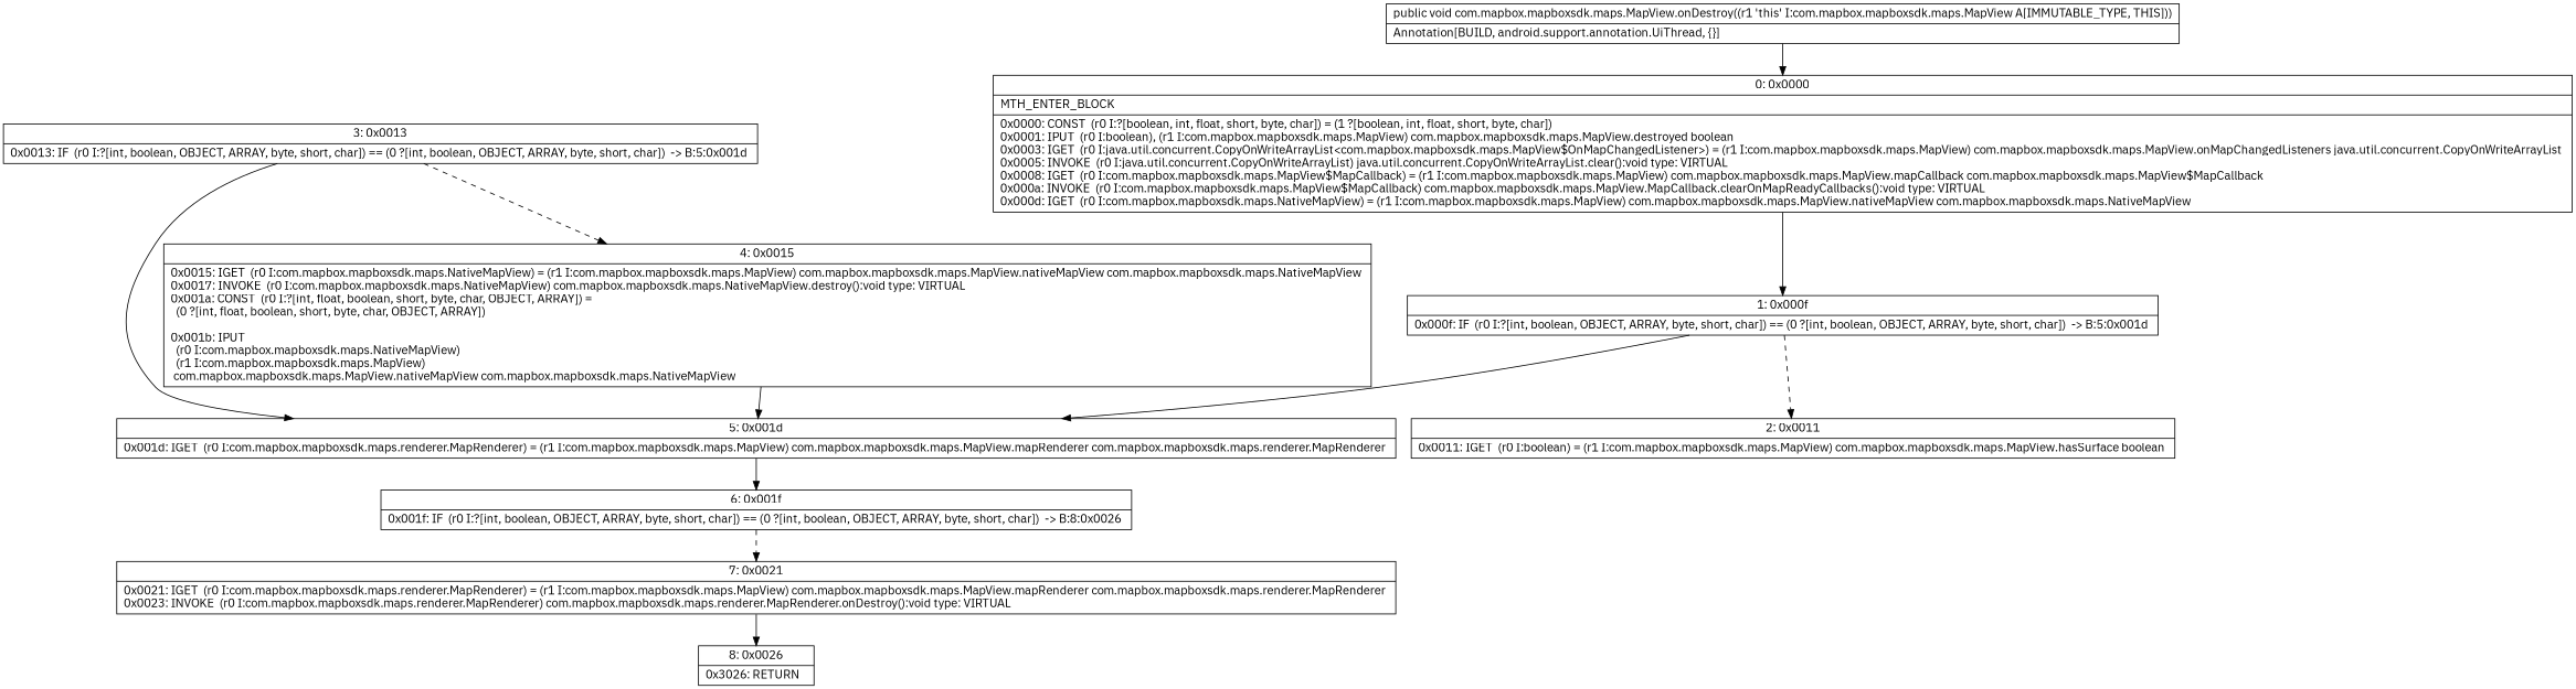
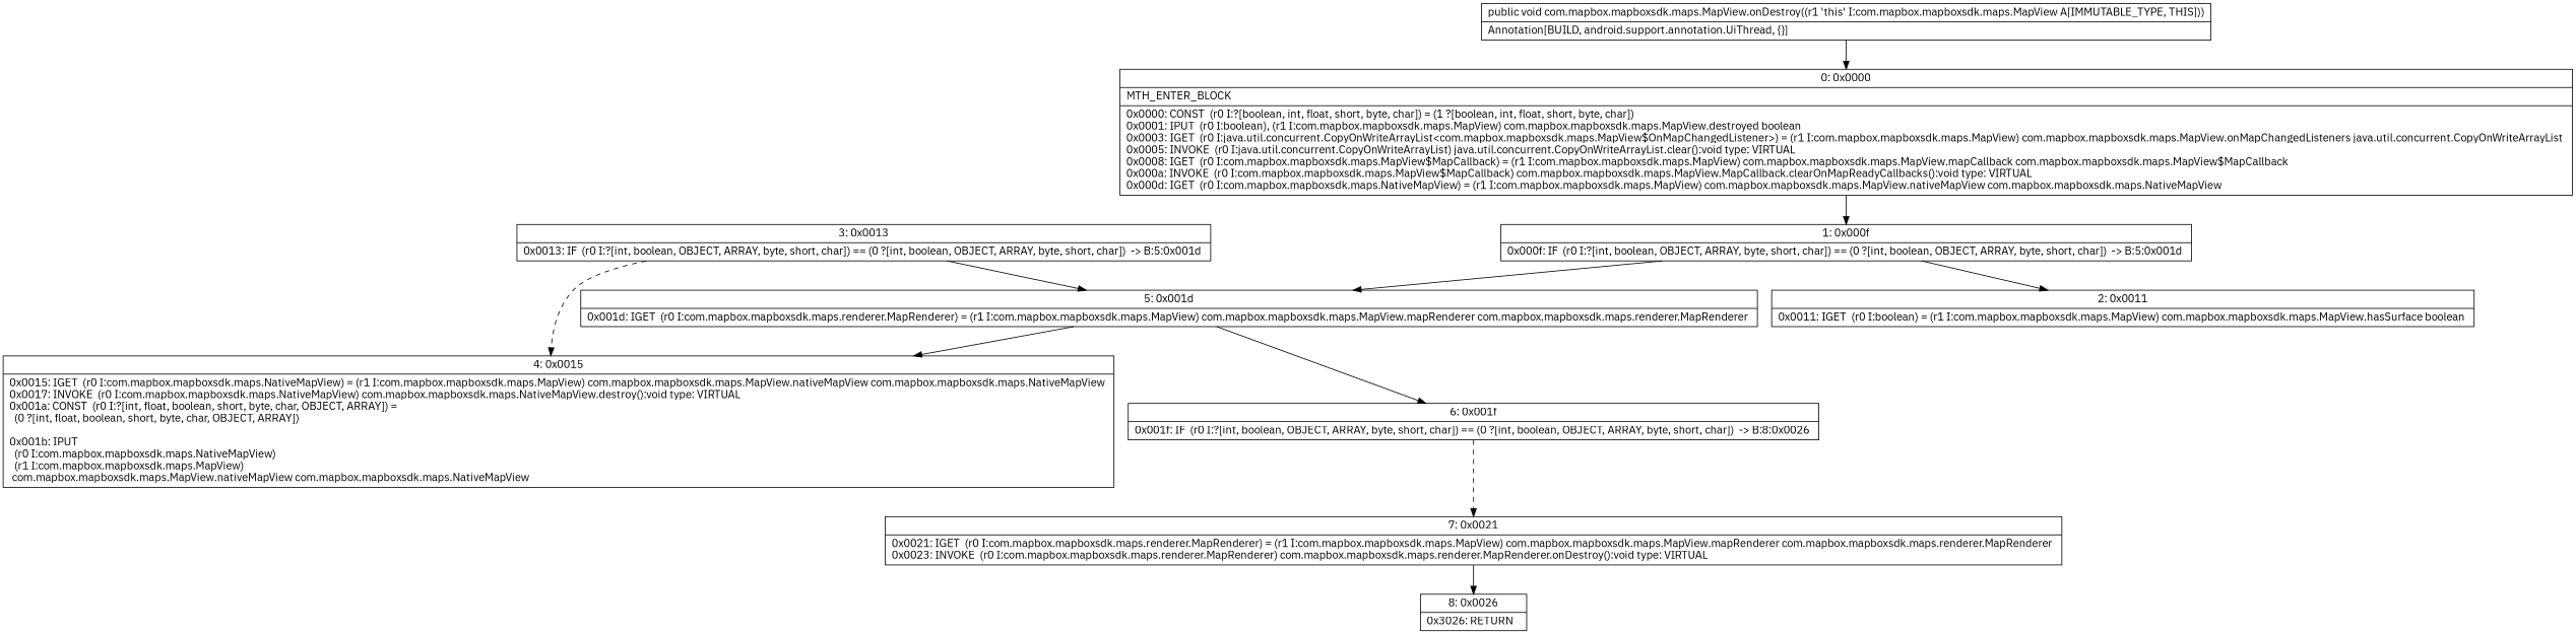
  digraph {
    fontname="IBM Plex Sans"
    node [fontname="IBM Plex Sans" shape=record]
    edge [fontname="IBM Plex Sans"]
    n1 [label="{0\:\ 0x0000|MTH_ENTER_BLOCK\l|0x0000: CONST  (r0 I:?[boolean, int, float, short, byte, char]) = (1 ?[boolean, int, float, short, byte, char]) \l0x0001: IPUT  (r0 I:boolean), (r1 I:com.mapbox.mapboxsdk.maps.MapView) com.mapbox.mapboxsdk.maps.MapView.destroyed boolean \l0x0003: IGET  (r0 I:java.util.concurrent.CopyOnWriteArrayList\<com.mapbox.mapboxsdk.maps.MapView$OnMapChangedListener\>) = (r1 I:com.mapbox.mapboxsdk.maps.MapView) com.mapbox.mapboxsdk.maps.MapView.onMapChangedListeners java.util.concurrent.CopyOnWriteArrayList \l0x0005: INVOKE  (r0 I:java.util.concurrent.CopyOnWriteArrayList) java.util.concurrent.CopyOnWriteArrayList.clear():void type: VIRTUAL \l0x0008: IGET  (r0 I:com.mapbox.mapboxsdk.maps.MapView$MapCallback) = (r1 I:com.mapbox.mapboxsdk.maps.MapView) com.mapbox.mapboxsdk.maps.MapView.mapCallback com.mapbox.mapboxsdk.maps.MapView$MapCallback \l0x000a: INVOKE  (r0 I:com.mapbox.mapboxsdk.maps.MapView$MapCallback) com.mapbox.mapboxsdk.maps.MapView.MapCallback.clearOnMapReadyCallbacks():void type: VIRTUAL \l0x000d: IGET  (r0 I:com.mapbox.mapboxsdk.maps.NativeMapView) = (r1 I:com.mapbox.mapboxsdk.maps.MapView) com.mapbox.mapboxsdk.maps.MapView.nativeMapView com.mapbox.mapboxsdk.maps.NativeMapView \l}"]
    n2 [label="{1\:\ 0x000f|0x000f: IF  (r0 I:?[int, boolean, OBJECT, ARRAY, byte, short, char]) == (0 ?[int, boolean, OBJECT, ARRAY, byte, short, char])  \-\> B:5:0x001d \l}"]
    n3 [label="{2\:\ 0x0011|0x0011: IGET  (r0 I:boolean) = (r1 I:com.mapbox.mapboxsdk.maps.MapView) com.mapbox.mapboxsdk.maps.MapView.hasSurface boolean \l}"]
    n4 [label="{5\:\ 0x001d|0x001d: IGET  (r0 I:com.mapbox.mapboxsdk.maps.renderer.MapRenderer) = (r1 I:com.mapbox.mapboxsdk.maps.MapView) com.mapbox.mapboxsdk.maps.MapView.mapRenderer com.mapbox.mapboxsdk.maps.renderer.MapRenderer \l}"]
    n5 [label="{6\:\ 0x001f|0x001f: IF  (r0 I:?[int, boolean, OBJECT, ARRAY, byte, short, char]) == (0 ?[int, boolean, OBJECT, ARRAY, byte, short, char])  \-\> B:8:0x0026 \l}"]
    n6 [label="{3\:\ 0x0013|0x0013: IF  (r0 I:?[int, boolean, OBJECT, ARRAY, byte, short, char]) == (0 ?[int, boolean, OBJECT, ARRAY, byte, short, char])  \-\> B:5:0x001d \l}"]
    n7 [label="{4\:\ 0x0015|0x0015: IGET  (r0 I:com.mapbox.mapboxsdk.maps.NativeMapView) = (r1 I:com.mapbox.mapboxsdk.maps.MapView) com.mapbox.mapboxsdk.maps.MapView.nativeMapView com.mapbox.mapboxsdk.maps.NativeMapView \l0x0017: INVOKE  (r0 I:com.mapbox.mapboxsdk.maps.NativeMapView) com.mapbox.mapboxsdk.maps.NativeMapView.destroy():void type: VIRTUAL \l0x001a: CONST  (r0 I:?[int, float, boolean, short, byte, char, OBJECT, ARRAY]) = \l  (0 ?[int, float, boolean, short, byte, char, OBJECT, ARRAY])\l \l0x001b: IPUT  \l  (r0 I:com.mapbox.mapboxsdk.maps.NativeMapView)\l  (r1 I:com.mapbox.mapboxsdk.maps.MapView)\l com.mapbox.mapboxsdk.maps.MapView.nativeMapView com.mapbox.mapboxsdk.maps.NativeMapView \l}"]
    n8 [label="{7\:\ 0x0021|0x0021: IGET  (r0 I:com.mapbox.mapboxsdk.maps.renderer.MapRenderer) = (r1 I:com.mapbox.mapboxsdk.maps.MapView) com.mapbox.mapboxsdk.maps.MapView.mapRenderer com.mapbox.mapboxsdk.maps.renderer.MapRenderer \l0x0023: INVOKE  (r0 I:com.mapbox.mapboxsdk.maps.renderer.MapRenderer) com.mapbox.mapboxsdk.maps.renderer.MapRenderer.onDestroy():void type: VIRTUAL \l}"]
    n9 [label="{8\:\ 0x0026|0x3026: RETURN   \l}"]
    n10 [label="{public void com.mapbox.mapboxsdk.maps.MapView.onDestroy((r1 'this' I:com.mapbox.mapboxsdk.maps.MapView A[IMMUTABLE_TYPE, THIS]))  | Annotation[BUILD, android.support.annotation.UiThread, \{\}]\l}"]
    n1 -> n2
-   n2 -> n3 [style=dashed]
+   n2 -> n3 [style=solid]
    n2 -> n4
    n4 -> n5
    n5 -> n8 [style=dashed]
    n6 -> n4
    n6 -> n7 [style=dashed]
-   n7 -> n4
+   n4 -> n7
    n8 -> n9
    n10 -> n1
  }
